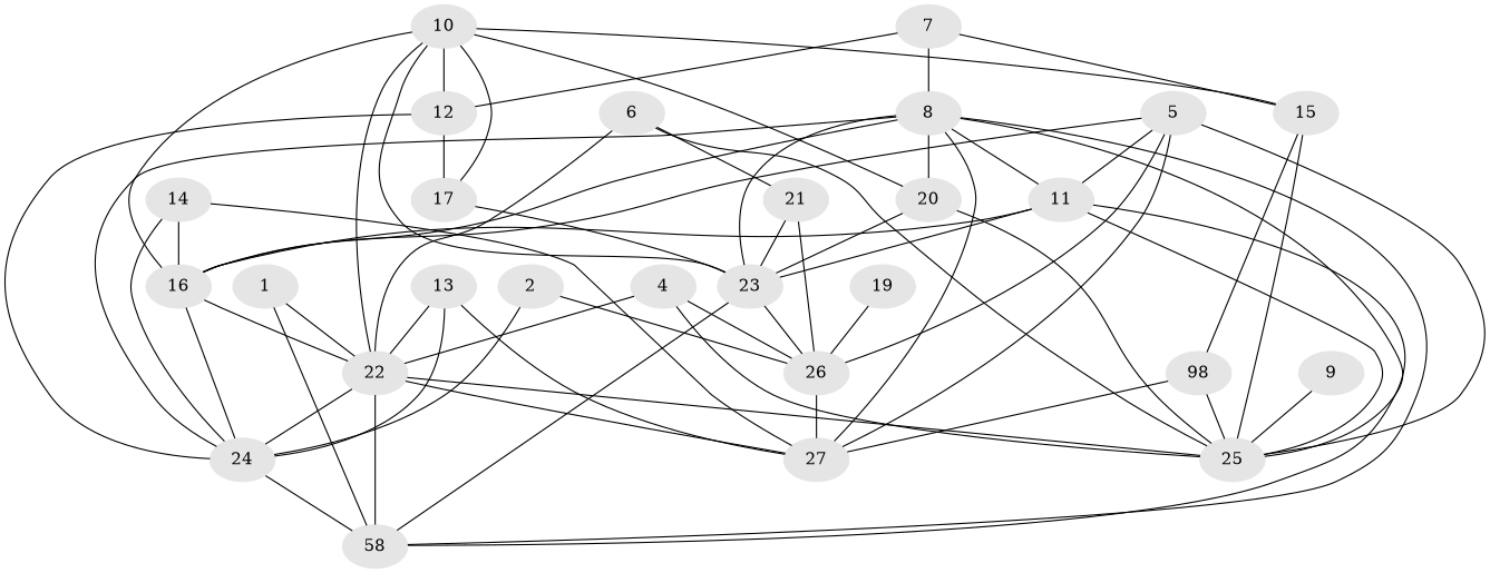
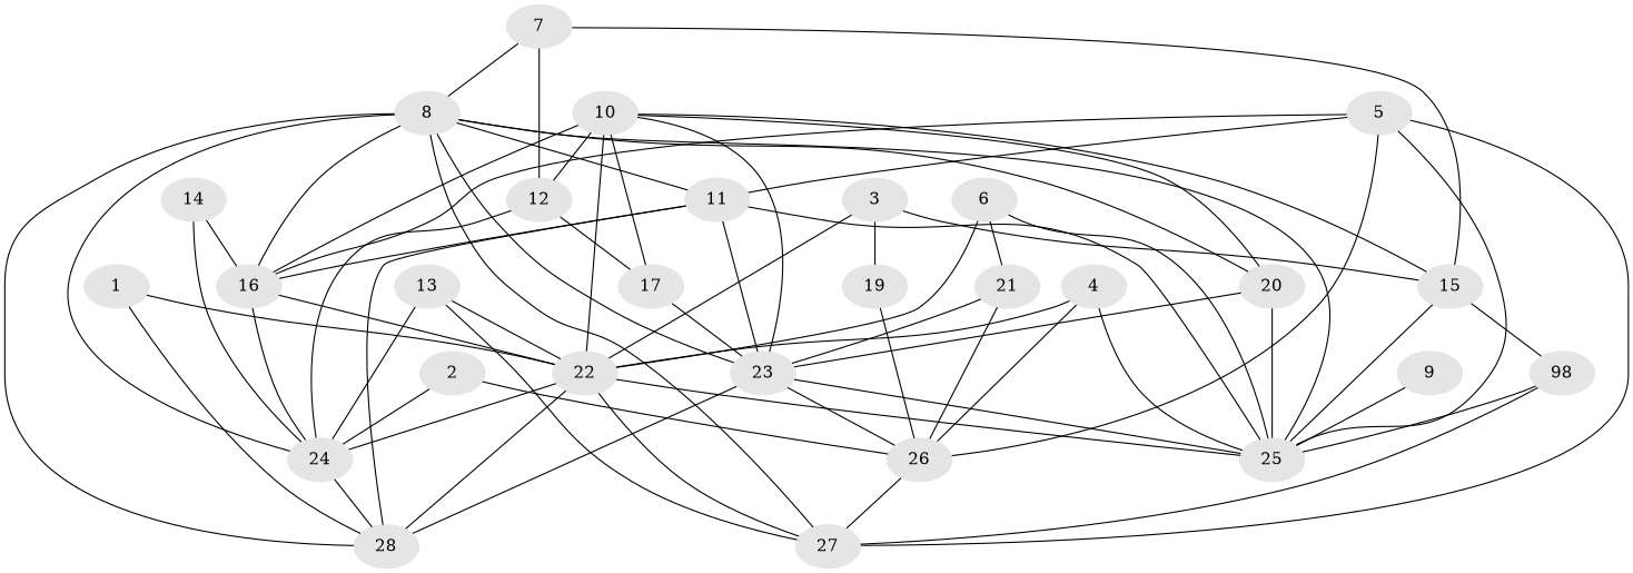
  graph {
    node [color=gray90 style=filled]
    edge [weight=1.0]
    1
    22
-   28 [label=58]
+   28
    24
    25
    27
    2
    26
+   3
    15
    19
    n12 [label=98]
    4
    5
    11
    16
    23
    6
    21
    7
    8
    12
    20
    17
    9
    10
    13
    14
    1 -- 22
    1 -- 28
    22 -- 28 [weight=2.0]
    22 -- 24 [weight=2.0]
    22 -- 25
    22 -- 27
    24 -- 28
    2 -- 24
    2 -- 26
    26 -- 27
+   3 -- 22
+   3 -- 15
+   3 -- 19 [weight=2.0]
    15 -- 25
    15 -- n12
    19 -- 26
    n12 -- 25
    n12 -- 27
    4 -- 22
    4 -- 25
    4 -- 26
    5 -- 25
    5 -- 27
    5 -- 26
    5 -- 11
    5 -- 16
    11 -- 28
    11 -- 25
    11 -- 16
    11 -- 23
    16 -- 22
    16 -- 24
    23 -- 28
+   23 -- 25 [weight=2.0]
    23 -- 26
    6 -- 22 [weight=2.0]
    6 -- 25
    6 -- 21
    21 -- 26 [weight=2.0]
    21 -- 23
    7 -- 15
    7 -- 8
    7 -- 12
    8 -- 28
    8 -- 24
    8 -- 25
    8 -- 27
    8 -- 11
    8 -- 16
    8 -- 23 [weight=2.0]
    8 -- 20
    12 -- 24
    12 -- 17
    20 -- 25 [weight=2.0]
    20 -- 23
    17 -- 23
    9 -- 25 [weight=2.0]
    10 -- 22 [weight=2.0]
    10 -- 15
    10 -- 16
    10 -- 23
    10 -- 12 [weight=2.0]
    10 -- 20
    10 -- 17
    13 -- 22
    13 -- 24
    13 -- 27
    14 -- 24
-   14 -- 27
    14 -- 16
  }
